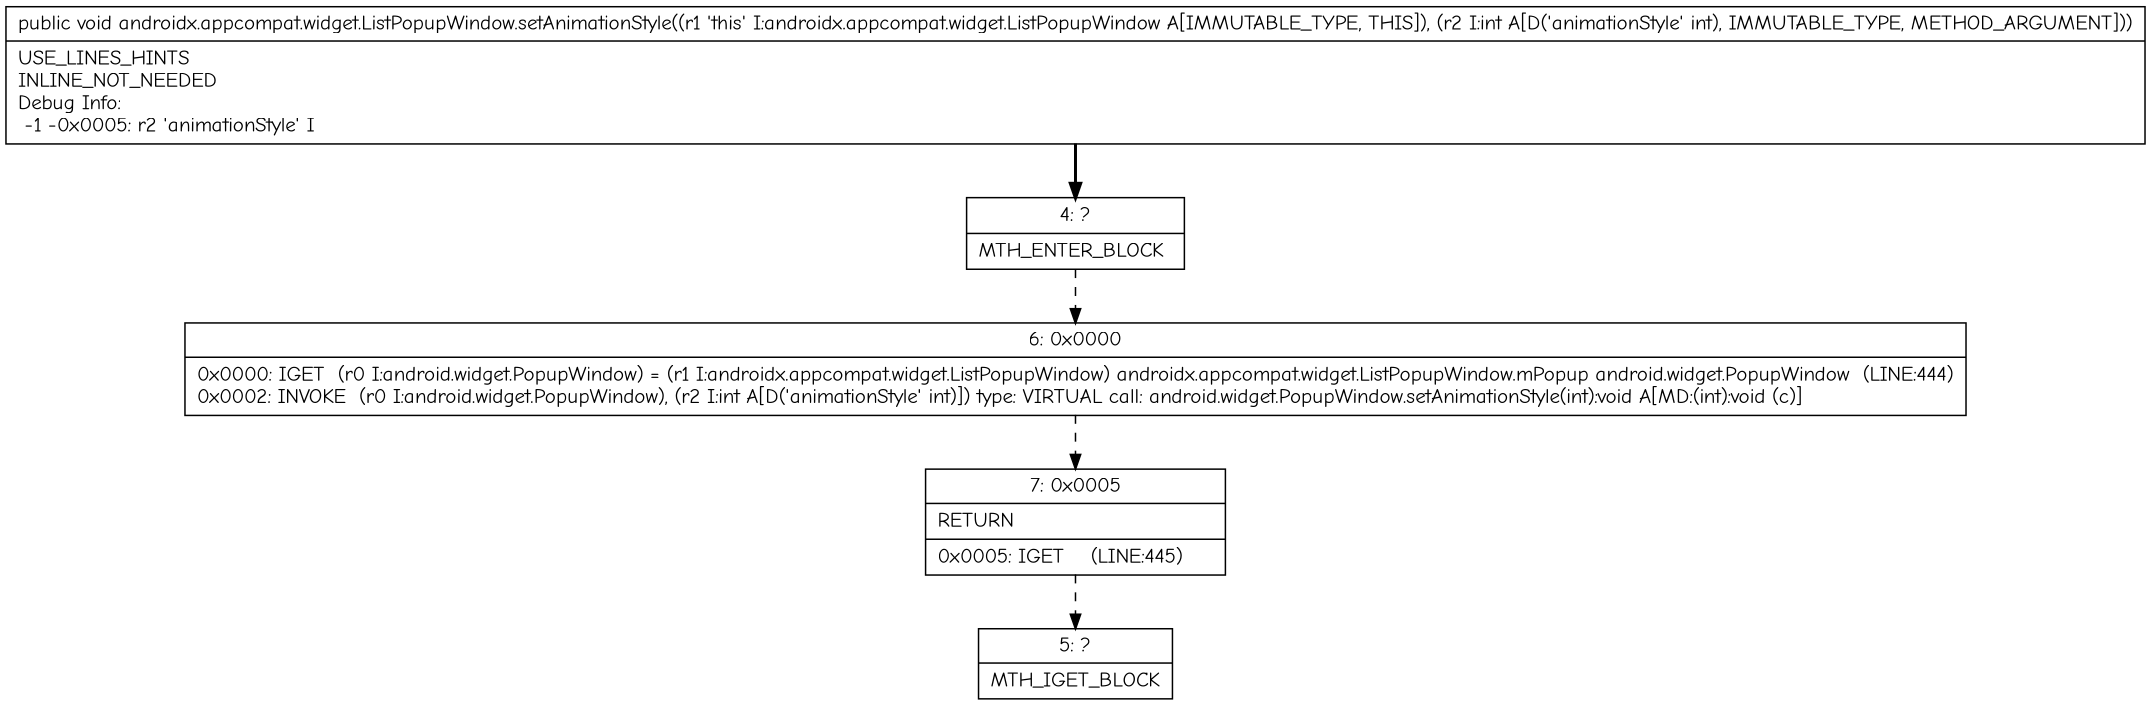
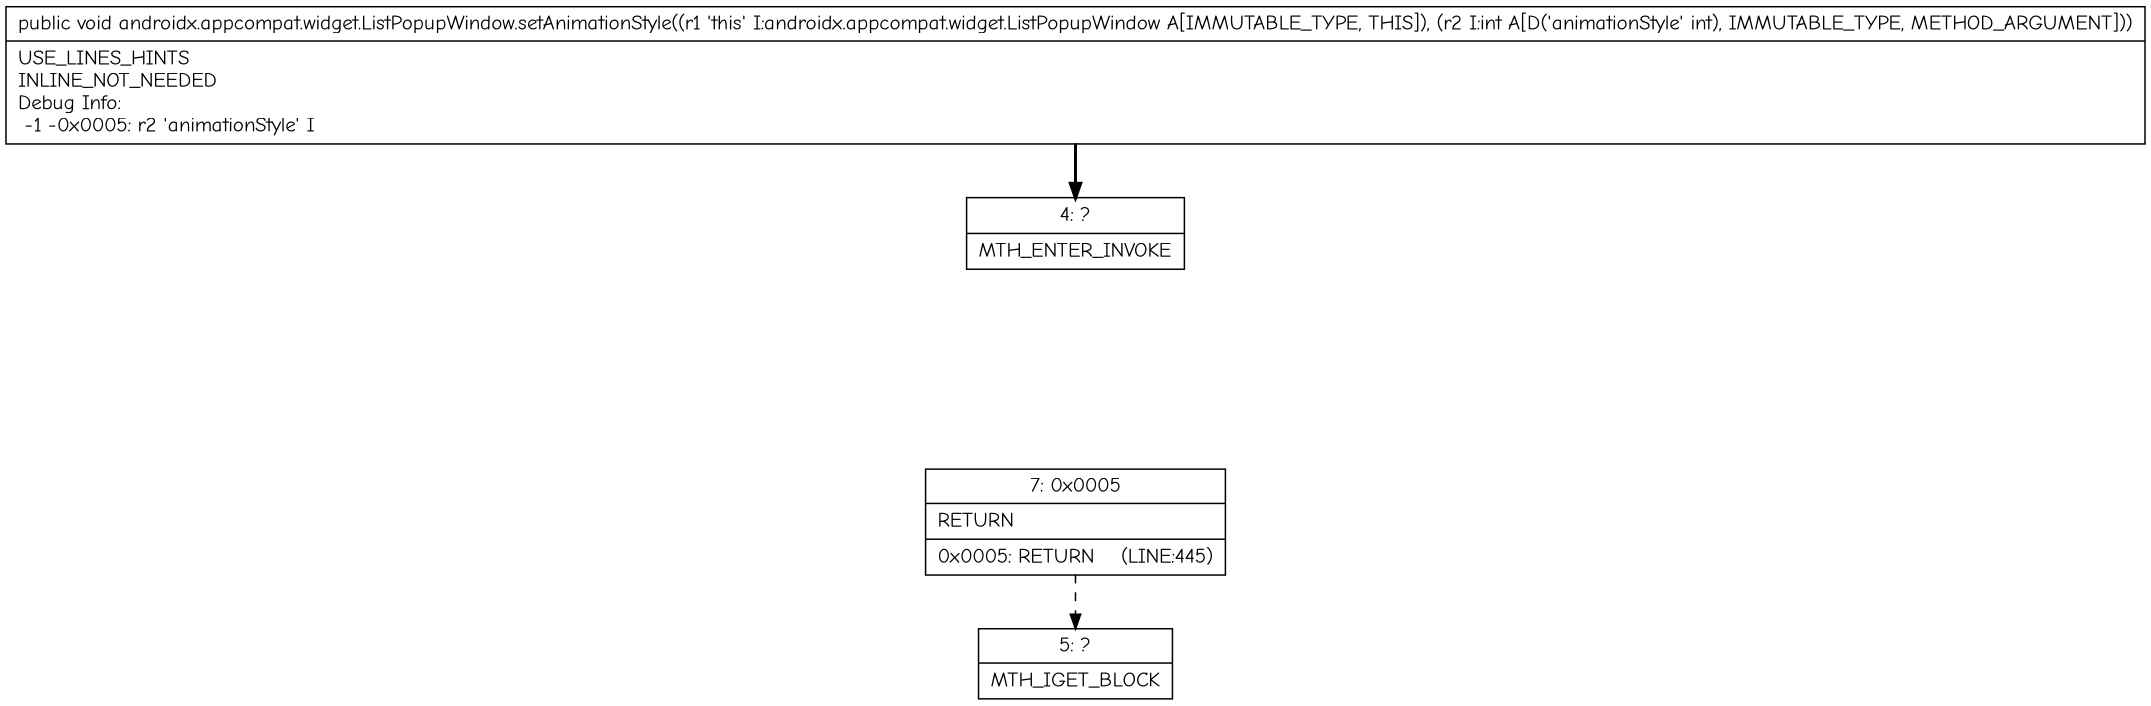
  digraph {
    fontname="Comic Neue"
    node [fontname="Comic Neue" shape=record]
    edge [fontname="Comic Neue" style=dashed]
-   n1 [label="{4\:\ ?|MTH_ENTER_BLOCK\l}"]
-   n2 [label="{6\:\ 0x0000|0x0000: IGET  (r0 I:android.widget.PopupWindow) = (r1 I:androidx.appcompat.widget.ListPopupWindow) androidx.appcompat.widget.ListPopupWindow.mPopup android.widget.PopupWindow  (LINE:444)\l0x0002: INVOKE  (r0 I:android.widget.PopupWindow), (r2 I:int A[D('animationStyle' int)]) type: VIRTUAL call: android.widget.PopupWindow.setAnimationStyle(int):void A[MD:(int):void (c)]\l}"]
-   n3 [label="{7\:\ 0x0005|RETURN\l|0x0005: IGET    (LINE:445)\l}"]
+   n1 [label="{4\:\ ?|MTH_ENTER_INVOKE\l}"]
+   n3 [label="{7\:\ 0x0005|RETURN\l|0x0005: RETURN    (LINE:445)\l}"]
    n4 [label="{5\:\ ?|MTH_IGET_BLOCK\l}"]
    n5 [label="{public void androidx.appcompat.widget.ListPopupWindow.setAnimationStyle((r1 'this' I:androidx.appcompat.widget.ListPopupWindow A[IMMUTABLE_TYPE, THIS]), (r2 I:int A[D('animationStyle' int), IMMUTABLE_TYPE, METHOD_ARGUMENT]))  | USE_LINES_HINTS\lINLINE_NOT_NEEDED\lDebug Info:\l  \-1 \-0x0005: r2 'animationStyle' I\l}"]
-   n1 -> n2
-   n2 -> n3
    n3 -> n4
    n5 -> n1 [style=bold]
  }
